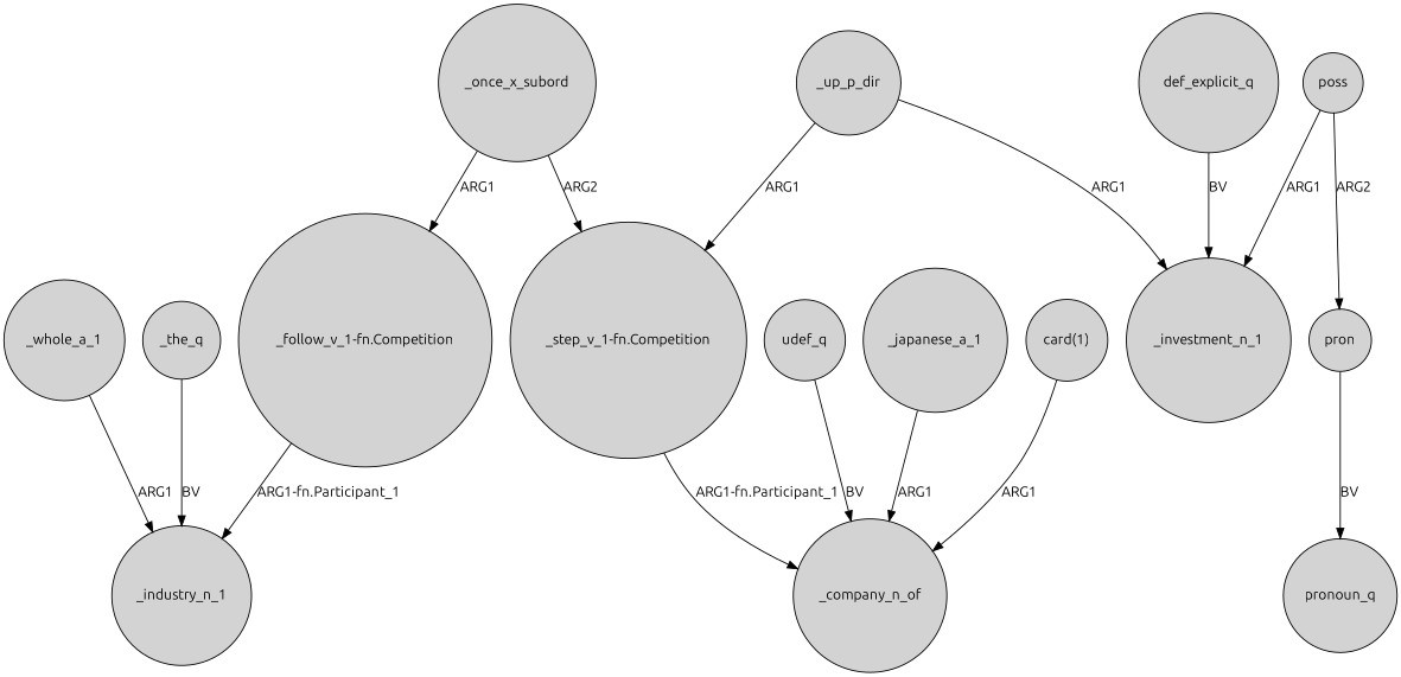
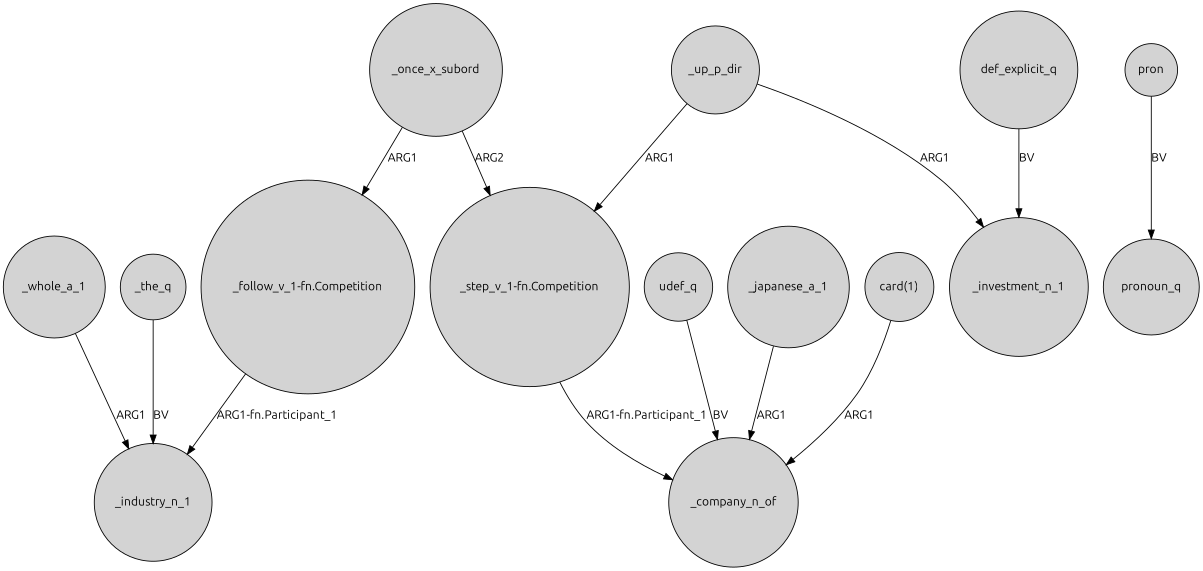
  digraph {
    fontname=Ubuntu
    node [fontname=Ubuntu shape=circle style=filled]
    edge [fontname=Ubuntu]
    "_follow_v_1-fn.Competition"
    _industry_n_1
    _once_x_subord
    "_step_v_1-fn.Competition"
    _company_n_of
    _up_p_dir
    _investment_n_1
    udef_q
    def_explicit_q
    _whole_a_1
    _japanese_a_1
    "card(1)"
    _the_q
-   poss
    pron
    pronoun_q
    "_follow_v_1-fn.Competition" -> _industry_n_1 [label="ARG1-fn.Participant_1"]
    _once_x_subord -> "_follow_v_1-fn.Competition" [label=ARG1]
    _once_x_subord -> "_step_v_1-fn.Competition" [label=ARG2]
    "_step_v_1-fn.Competition" -> _company_n_of [label="ARG1-fn.Participant_1"]
    _up_p_dir -> "_step_v_1-fn.Competition" [label=ARG1]
    _up_p_dir -> _investment_n_1 [label=ARG1]
    udef_q -> _company_n_of [label=BV]
    def_explicit_q -> _investment_n_1 [label=BV]
    _whole_a_1 -> _industry_n_1 [label=ARG1]
    _japanese_a_1 -> _company_n_of [label=ARG1]
    "card(1)" -> _company_n_of [label=ARG1]
    _the_q -> _industry_n_1 [label=BV]
-   poss -> _investment_n_1 [label=ARG1]
-   poss -> pron [label=ARG2]
    pron -> pronoun_q [label=BV]
  }
